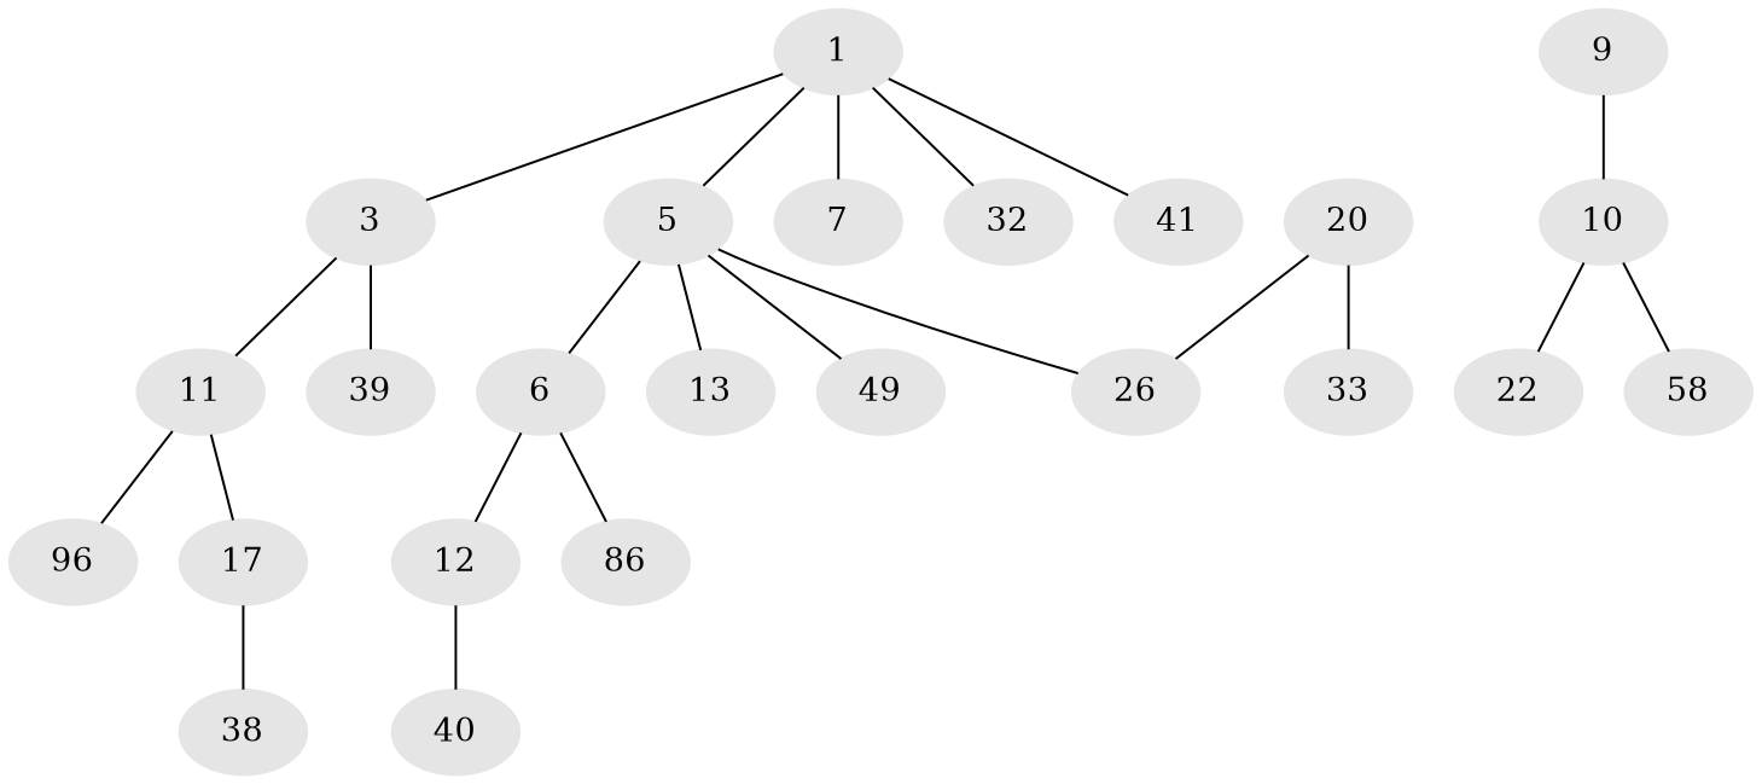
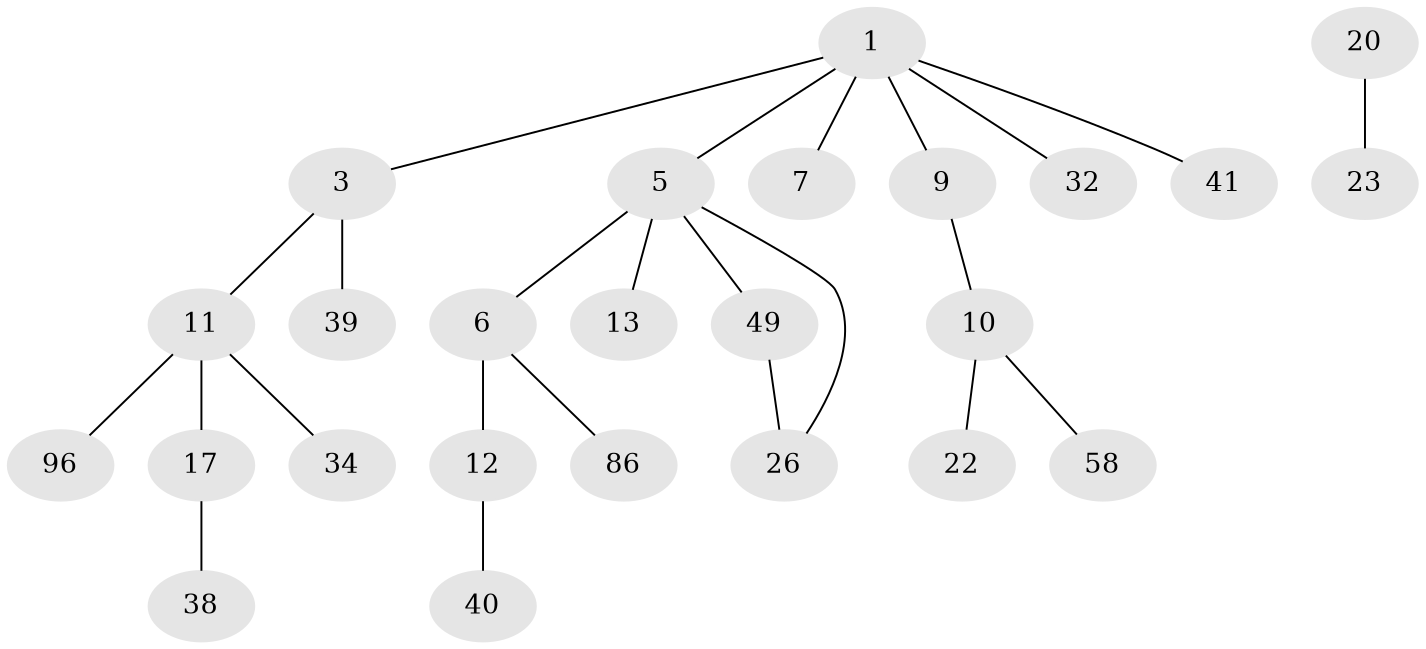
  graph {
    node [color=gray90 style=filled]
    1 [super="+2+27"]
    3 [super="+4+28"]
    5 [super="+14"]
    7
    9
    32 [super="+50"]
    41
    11 [super="+23"]
    n9 [label=39 super="+44"]
    6 [super="+31+43"]
    13 [super="+15+39"]
    49
    26
    10
    n15 [label=96]
    17 [super="+19"]
+   34
    12 [super="+54+45+24"]
    n19 [label=86]
    20 [super="+25"]
-   33 [super="+48+37"]
+   33 [super="+48+37" label=23]
    40
    22 [super="+52"]
    58
    38
    1 -- 3
    1 -- 5
    1 -- 7
+   1 -- 9
    1 -- 32
    1 -- 41
    3 -- 11
    3 -- n9
    5 -- 6
    5 -- 13
    5 -- 49
    5 -- 26
    9 -- 10
    11 -- n15
    11 -- 17
+   11 -- 34
    6 -- 12
    6 -- n19
    10 -- 22
    10 -- 58
    17 -- 38
    12 -- 40
-   20 -- 26
+   49 -- 26
    20 -- 33
  }
